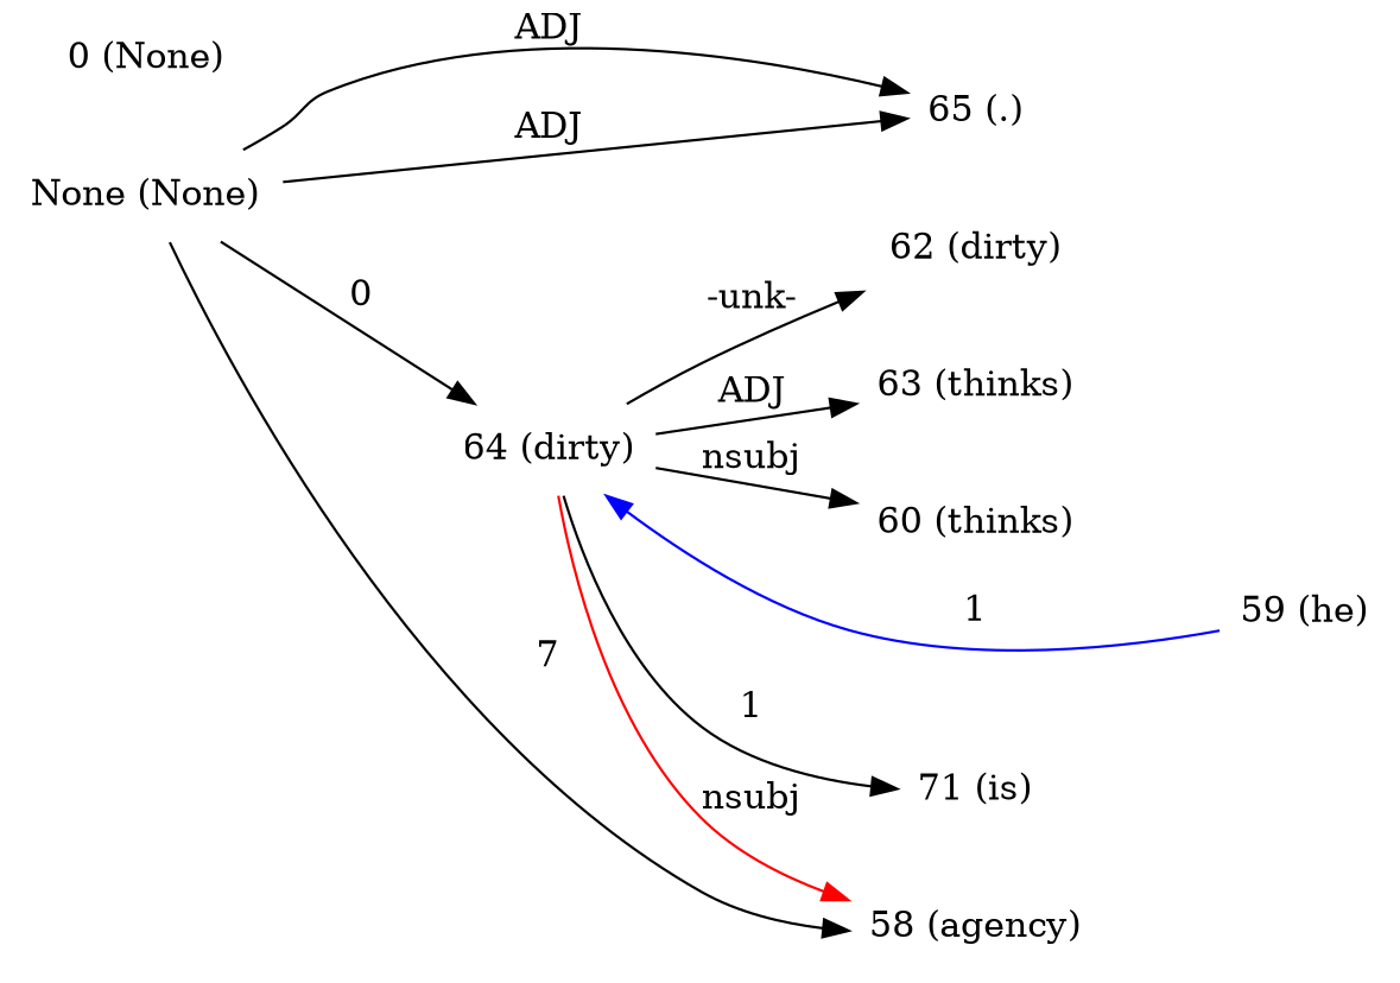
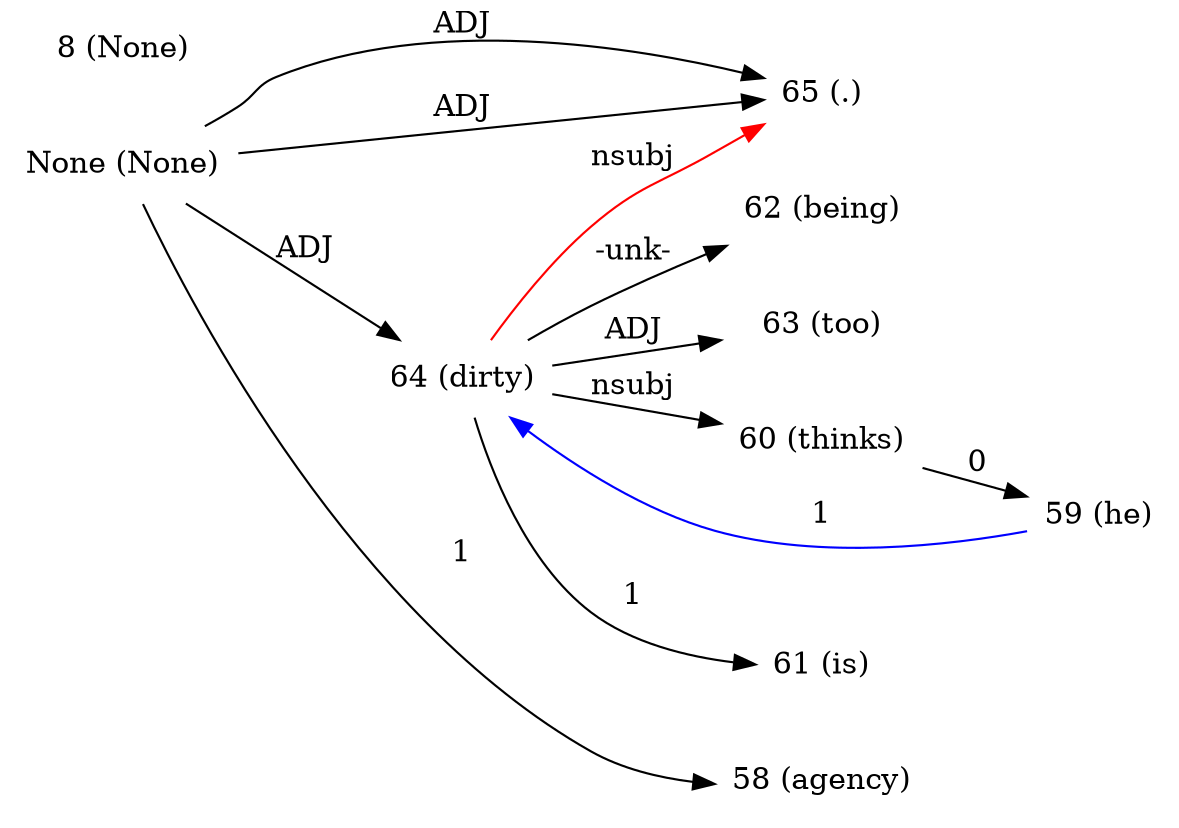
  digraph {
    rankdir=LR
    node [shape=plaintext]
    edge [dir=forward]
    n1 [label="None (None)"]
    n2 [label="65 (.)"]
    n3 [label="64 (dirty)"]
    n4 [label="58 (agency)"]
    n5 [label="60 (thinks)"]
-   n6 [label="71 (is)"]
-   n7 [label="62 (dirty)"]
-   n8 [label="63 (thinks)"]
+   n6 [label="61 (is)"]
+   n7 [label="62 (being)"]
+   n8 [label="63 (too)"]
    n9 [label="59 (he)"]
-   n10 [label="0 (None)"]
+   n10 [label="8 (None)"]
    n1 -> n2 [label=ADJ]
    n1 -> n2 [label=ADJ]
-   n1 -> n3 [label=0]
-   n1 -> n4 [label=7]
-   n3 -> n4 [color=red label=nsubj]
+   n1 -> n3 [label=ADJ]
+   n1 -> n4 [label=1]
+   n3 -> n2 [color=red label=nsubj]
    n3 -> n5 [label=nsubj]
    n3 -> n6 [label=1]
    n3 -> n7 [label="-unk-"]
    n3 -> n8 [label=ADJ]
+   n5 -> n9 [label=0]
    n9 -> n3 [color=blue label=1]
  }
